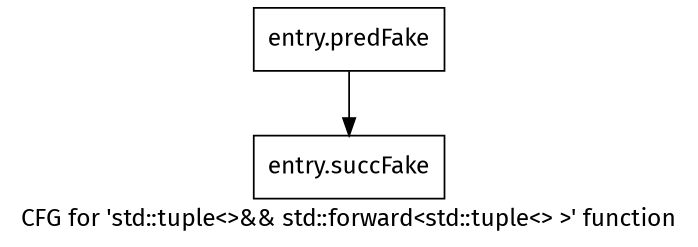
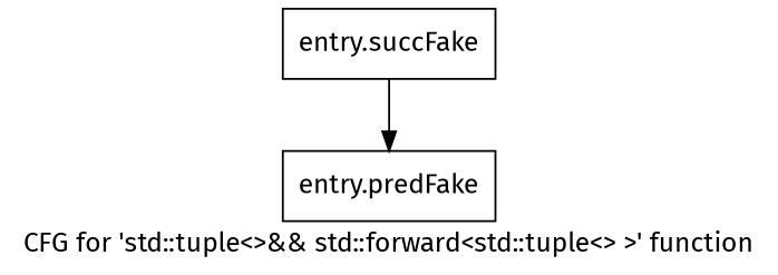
  digraph {
    label="CFG for 'std::tuple\<\>&& std::forward\<std::tuple\<\> \>' function"
    fontname="Fira Sans"
    node [shape=record fontname="Fira Sans"]
    n1 [label="{entry.predFake}"]
    n2 [filename="/tools/Xilinx/Vitis_HLS/2022.1/tps/lnx64/gcc-8.3.0/lib/gcc/x86_64-pc-linux-gnu/8.3.0/../../../../include/c++/8.3.0/bits/move.h" label="{entry.succFake}" linenumber=75]
-   n1 -> n2 [execusionnum=1152 filename="/tools/Xilinx/Vitis_HLS/2022.1/tps/lnx64/gcc-8.3.0/lib/gcc/x86_64-pc-linux-gnu/8.3.0/../../../../include/c++/8.3.0/bits/move.h" fontname="Fira Sans"]
+   n2 -> n1 [execusionnum=1152 filename="/tools/Xilinx/Vitis_HLS/2022.1/tps/lnx64/gcc-8.3.0/lib/gcc/x86_64-pc-linux-gnu/8.3.0/../../../../include/c++/8.3.0/bits/move.h" fontname="Fira Sans"]
  }
